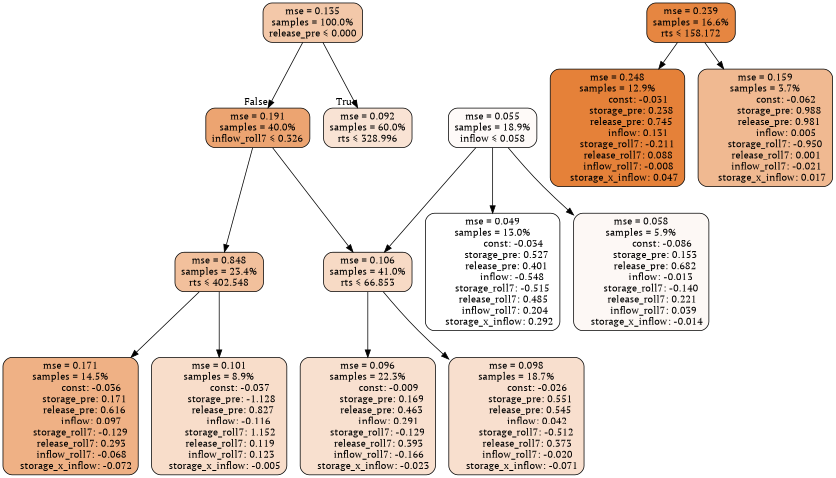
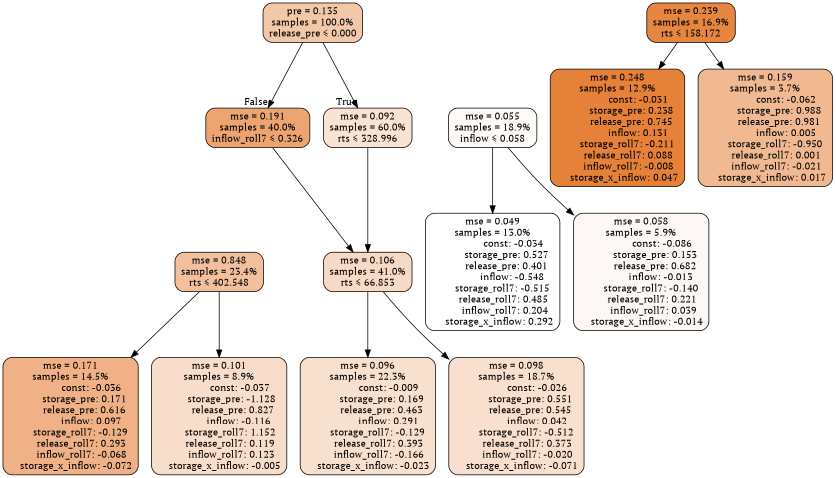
  digraph {
    fontname="PT Serif"
    node [color=black fontname="PT Serif" shape=rectangle style="filled, rounded"]
    edge [fontname="PT Serif"]
-   n1 [fillcolor="#f3c8a9" label="mse = 0.135\nsamples = 100.0%\nrelease_pre &le; 0.000"]
+   n1 [fillcolor="#f3c8a9" label="pre = 0.135\nsamples = 100.0%\nrelease_pre &le; 0.000"]
    n2 [fillcolor="#f9e3d4" label="mse = 0.092\nsamples = 60.0%\nrts &le; 328.996"]
    n3 [fillcolor="#eca471" label="mse = 0.191\nsamples = 40.0%\ninflow_roll7 &le; 0.326"]
    n4 [fillcolor="#f7dac5" label="mse = 0.106\nsamples = 41.0%\nrts &le; 66.853"]
    n5 [fillcolor="#f2c09c" label="mse = 0.848\nsamples = 23.4%\nrts &le; 402.548"]
    n6 [fillcolor="#f8e0cf" label="mse = 0.096\nsamples = 22.3%\n               const: -0.009\n          storage_pre: 0.169\n          release_pre: 0.463\n               inflow: 0.291\n       storage_roll7: -0.129\n        release_roll7: 0.393\n        inflow_roll7: -0.166\n    storage_x_inflow: -0.023"]
    n7 [fillcolor="#f8dfce" label="mse = 0.098\nsamples = 18.7%\n               const: -0.026\n          storage_pre: 0.551\n          release_pre: 0.545\n               inflow: 0.042\n       storage_roll7: -0.512\n        release_roll7: 0.373\n        inflow_roll7: -0.020\n    storage_x_inflow: -0.071"]
    n8 [fillcolor="#fefaf8" label="mse = 0.055\nsamples = 18.9%\ninflow &le; 0.058"]
    n9 [fillcolor="#ffffff" label="mse = 0.049\nsamples = 13.0%\n               const: -0.034\n          storage_pre: 0.527\n          release_pre: 0.401\n              inflow: -0.548\n       storage_roll7: -0.515\n        release_roll7: 0.485\n         inflow_roll7: 0.204\n     storage_x_inflow: 0.292"]
    n10 [fillcolor="#fdf8f5" label="mse = 0.058\nsamples = 5.9%\n               const: -0.086\n          storage_pre: 0.153\n          release_pre: 0.682\n              inflow: -0.013\n       storage_roll7: -0.140\n        release_roll7: 0.221\n         inflow_roll7: 0.039\n    storage_x_inflow: -0.014"]
    n11 [fillcolor="#efb185" label="mse = 0.171\nsamples = 14.5%\n               const: -0.036\n          storage_pre: 0.171\n          release_pre: 0.616\n               inflow: 0.097\n       storage_roll7: -0.129\n        release_roll7: 0.293\n        inflow_roll7: -0.068\n    storage_x_inflow: -0.072"]
    n12 [fillcolor="#f8ddca" label="mse = 0.101\nsamples = 8.9%\n               const: -0.037\n         storage_pre: -1.128\n          release_pre: 0.827\n              inflow: -0.116\n        storage_roll7: 1.152\n        release_roll7: 0.119\n         inflow_roll7: 0.123\n    storage_x_inflow: -0.005"]
-   n13 [fillcolor="#e68641" label="mse = 0.239\nsamples = 16.6%\nrts &le; 158.172"]
+   n13 [fillcolor="#e68641" label="mse = 0.239\nsamples = 16.9%\nrts &le; 158.172"]
    n14 [fillcolor="#e58139" label="mse = 0.248\nsamples = 12.9%\n               const: -0.031\n          storage_pre: 0.238\n          release_pre: 0.745\n               inflow: 0.131\n       storage_roll7: -0.211\n        release_roll7: 0.088\n        inflow_roll7: -0.008\n     storage_x_inflow: 0.047"]
    n15 [fillcolor="#f0b991" label="mse = 0.159\nsamples = 3.7%\n               const: -0.062\n          storage_pre: 0.988\n          release_pre: 0.981\n               inflow: 0.005\n       storage_roll7: -0.950\n        release_roll7: 0.001\n        inflow_roll7: -0.021\n     storage_x_inflow: 0.017"]
    n1 -> n2 [headlabel=True labelangle=45 labeldistance=2.5]
    n1 -> n3 [headlabel=False labelangle=-45 labeldistance=2.5]
-   n8 -> n4
+   n2 -> n4
    n3 -> n4
-   n3 -> n5
    n4 -> n6
    n4 -> n7
    n5 -> n11
    n5 -> n12
    n8 -> n9
    n8 -> n10
    n13 -> n14
    n13 -> n15
  }
